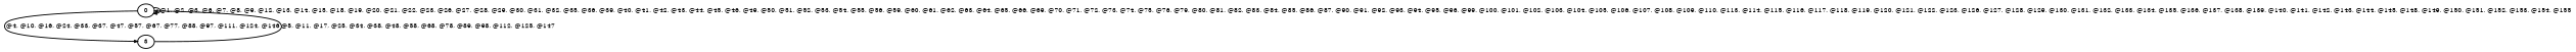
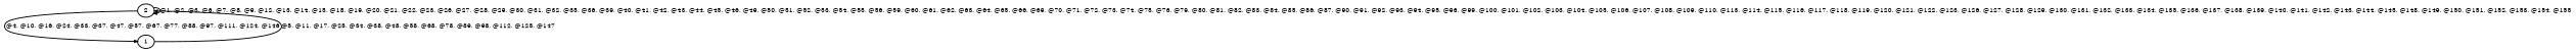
  digraph {
    node [fontsize=20 penwidth=3 shape=oval style=rounded]
    edge [arrowsize=1 color=black fontsize=20 penwidth=3 style=bold]
-   0
-   1 [label=3]
+   0 [label=2]
+   1
    0 -> 0 [label="@1, @2, @3, @6, @7, @8, @9, @12, @13, @14, @15, @18, @19, @20, @21, @22, @23, @26, @27, @28, @29, @30, @31, @32, @35, @36, @39, @40, @41, @42, @43, @44, @45, @46, @49, @50, @51, @52, @53, @54, @55, @56, @59, @60, @61, @62, @63, @64, @65, @66, @69, @70, @71, @72, @73, @74, @75, @76, @79, @80, @81, @82, @83, @84, @85, @86, @87, @90, @91, @92, @93, @94, @95, @96, @99, @100, @101, @102, @103, @104, @105, @106, @107, @108, @109, @110, @113, @114, @115, @116, @117, @118, @119, @120, @121, @122, @123, @126, @127, @128, @129, @130, @131, @132, @133, @134, @135, @136, @137, @138, @139, @140, @141, @142, @143, @144, @145, @148, @149, @150, @151, @152, @153, @154, @155"]
    0 -> 1 [label="@4, @10, @16, @24, @33, @37, @47, @57, @67, @77, @88, @97, @111, @124, @146"]
    1 -> 0 [label="@5, @11, @17, @25, @34, @38, @48, @58, @68, @78, @89, @98, @112, @125, @147"]
  }
